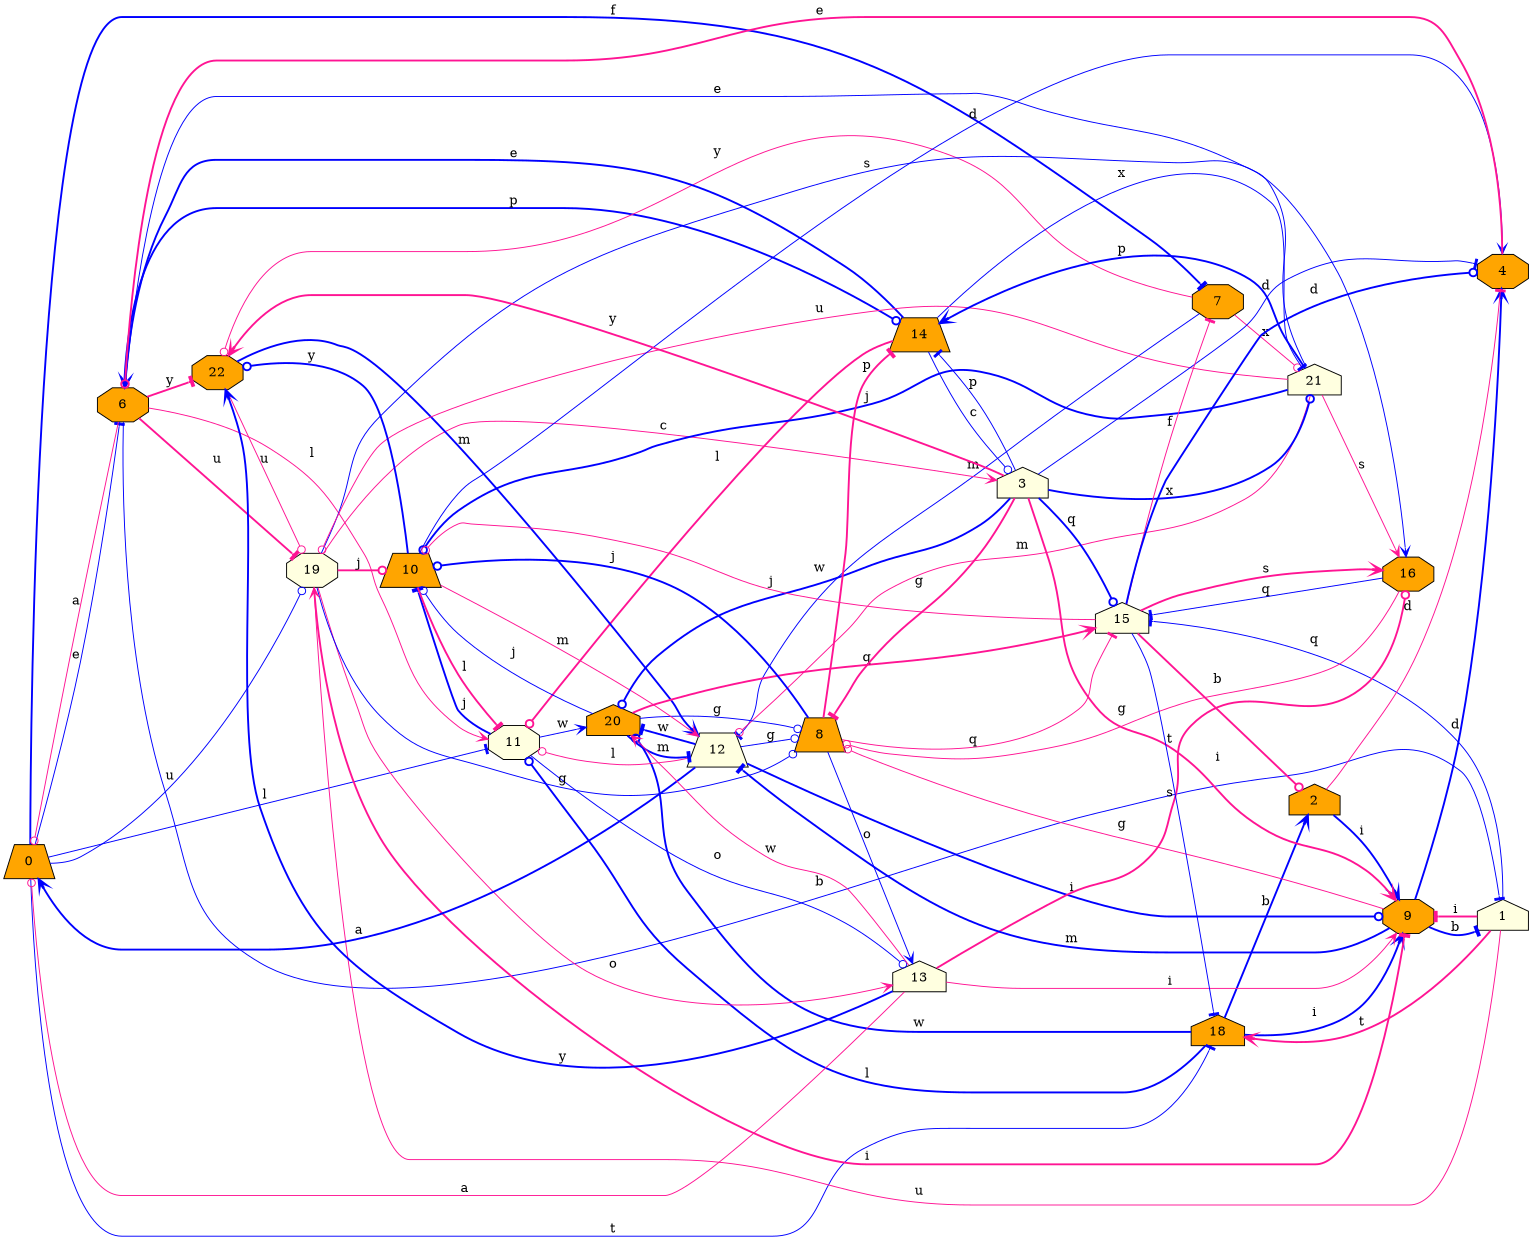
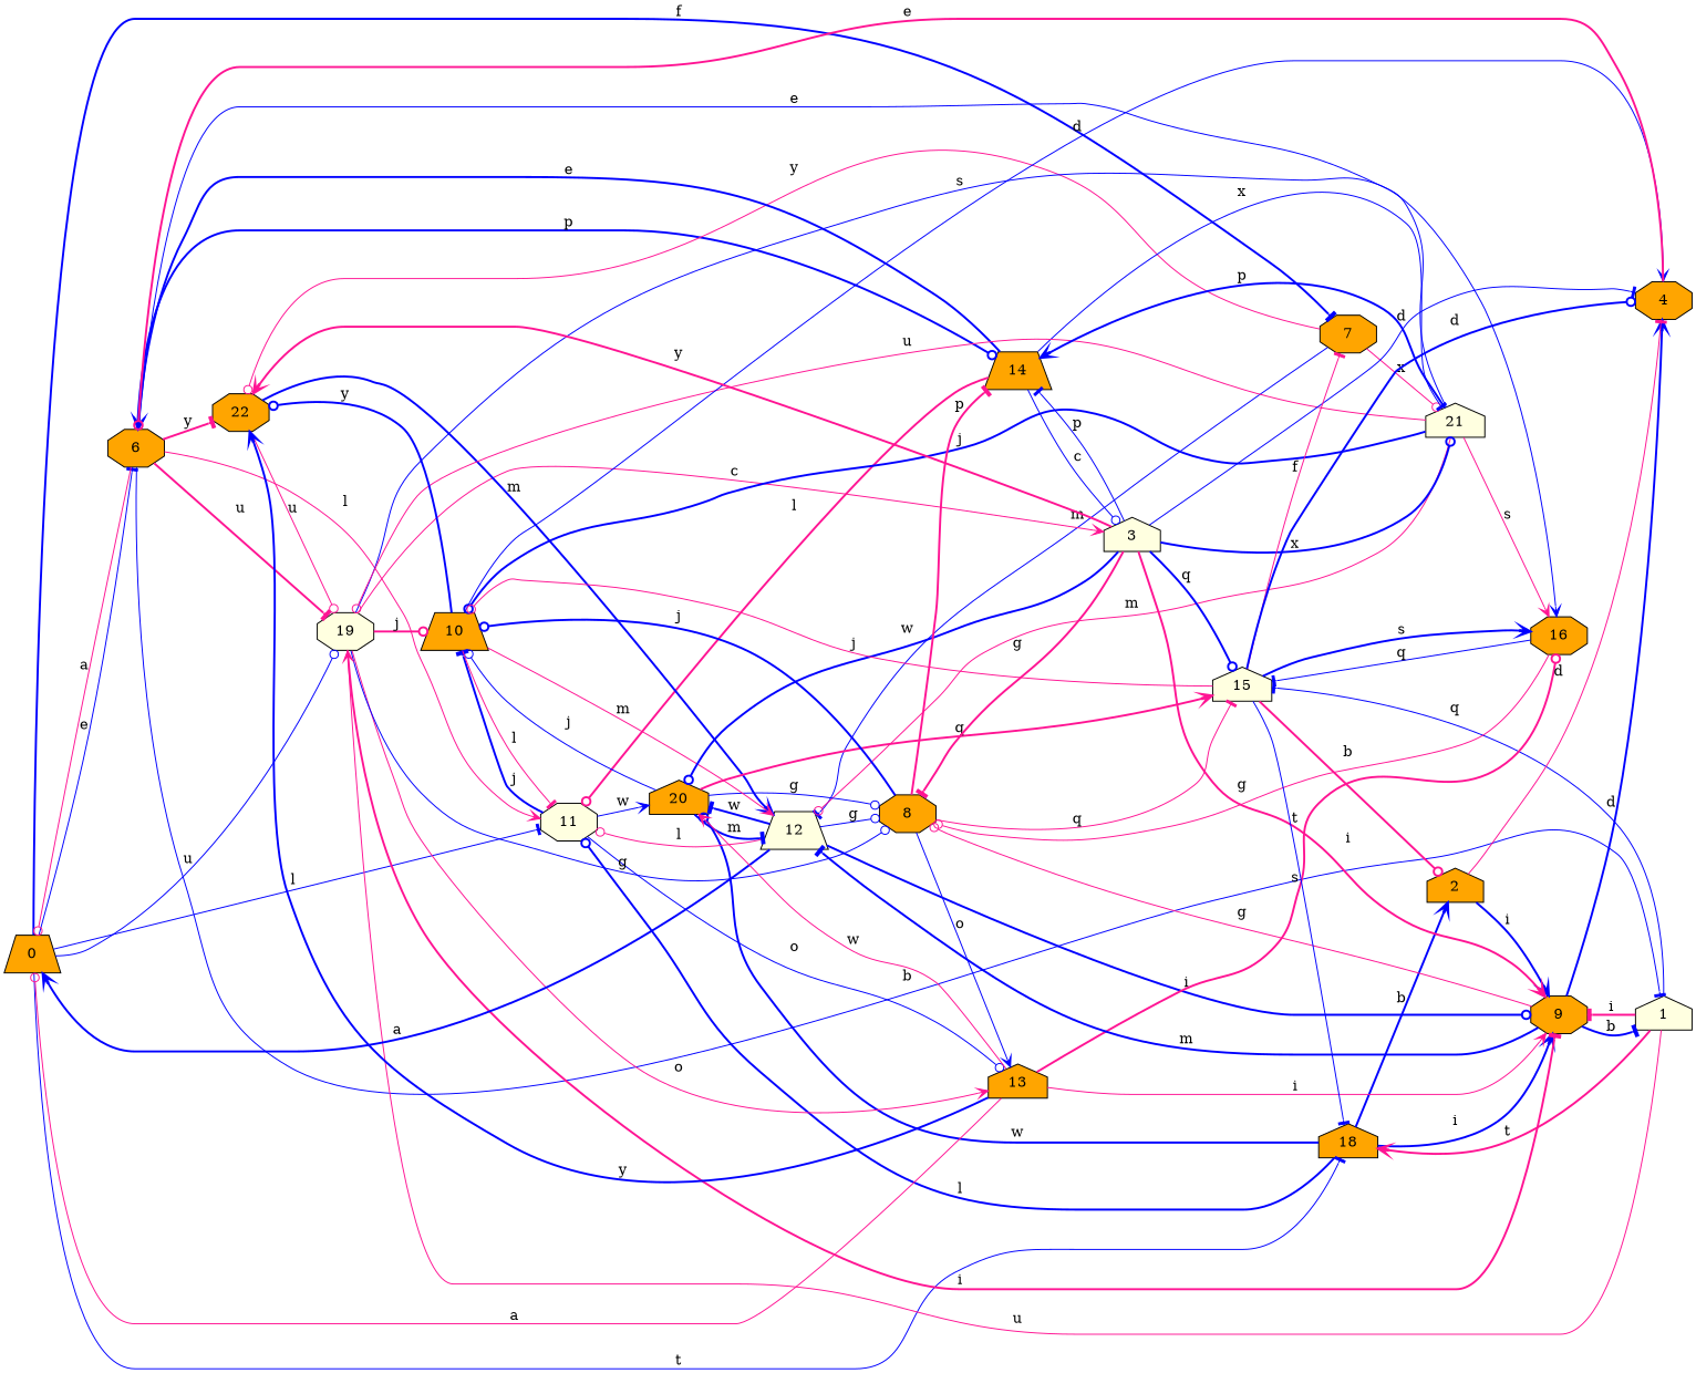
  strict digraph {
    rankdir=LR
    node [fillcolor=orange shape=octagon style=filled]
    edge [arrowhead=odot color=blue style=solid]
    0 [shape=trapezium]
    6
    7
    11 [fillcolor=lightyellow]
    18 [shape=house]
    19 [fillcolor=lightyellow]
    1 [fillcolor=lightyellow shape=house]
    14 [shape=trapezium]
    22
    21 [fillcolor=lightyellow shape=house]
    12 [fillcolor=lightyellow shape=trapezium]
    20 [shape=house]
    10 [shape=trapezium]
-   13 [fillcolor=lightyellow shape=house]
+   13 [shape=house]
    9
    2 [shape=house]
    3 [fillcolor=lightyellow shape=house]
-   8 [shape=trapezium]
+   8
    16
    15 [fillcolor=lightyellow shape=house]
    4
    0 -> 6 [arrowhead=tee label=e]
    0 -> 7 [arrowhead=tee label=f style=bold]
    0 -> 11 [arrowhead=tee label=l]
    0 -> 18 [arrowhead=tee label=t]
    0 -> 19 [label=u]
    6 -> 0 [color=deeppink label=a]
    6 -> 11 [arrowhead=vee color=deeppink label=l]
    6 -> 19 [arrowhead=tee color=deeppink label=u style=bold]
    6 -> 1 [arrowhead=tee label=b]
    6 -> 14 [label=p style=bold]
    6 -> 22 [arrowhead=tee color=deeppink label=y style=bold]
    7 -> 22 [color=deeppink label=y]
    7 -> 21 [color=deeppink label=x]
    7 -> 12 [arrowhead=tee label=m]
    11 -> 20 [arrowhead=vee label=w]
    11 -> 10 [arrowhead=tee label=j style=bold]
    11 -> 13 [label=o]
    18 -> 11 [label=l style=bold]
    18 -> 20 [label=w style=bold]
    18 -> 9 [arrowhead=vee label=i style=bold]
    18 -> 2 [arrowhead=vee label=b style=bold]
    19 -> 10 [color=deeppink label=j style=bold]
    19 -> 13 [arrowhead=vee color=deeppink label=o]
    19 -> 9 [arrowhead=tee color=deeppink label=i style=bold]
    19 -> 3 [arrowhead=vee color=deeppink label=c]
    19 -> 8 [label=g]
    19 -> 16 [arrowhead=vee label=s]
    1 -> 18 [arrowhead=vee color=deeppink label=t style=bold]
    1 -> 19 [arrowhead=vee color=deeppink label=u]
    1 -> 9 [arrowhead=tee color=deeppink label=i style=bold]
    1 -> 15 [arrowhead=tee label=q]
    14 -> 6 [arrowhead=vee label=e style=bold]
    14 -> 11 [color=deeppink label=l style=bold]
    14 -> 21 [arrowhead=tee label=x]
    14 -> 3 [label=c]
    22 -> 19 [color=deeppink label=u]
    22 -> 12 [arrowhead=vee label=m style=bold]
    21 -> 6 [arrowhead=vee label=e]
    21 -> 19 [color=deeppink label=u]
    21 -> 14 [arrowhead=vee label=p style=bold]
    21 -> 12 [color=deeppink label=m]
    21 -> 10 [label=j style=bold]
    21 -> 16 [arrowhead=vee color=deeppink label=s]
    12 -> 0 [arrowhead=vee label=a style=bold]
    12 -> 11 [color=deeppink label=l]
    12 -> 20 [arrowhead=tee label=w style=bold]
    12 -> 9 [label=i style=bold]
    12 -> 8 [label=g]
    20 -> 12 [arrowhead=tee label=m style=bold]
    20 -> 10 [label=j]
    20 -> 8 [label=g]
    20 -> 15 [arrowhead=vee color=deeppink label=q style=bold]
-   10 -> 11 [arrowhead=tee color=deeppink label=l style=bold]
+   10 -> 11 [arrowhead=tee color=deeppink label=l]
    10 -> 22 [label=y style=bold]
    10 -> 12 [arrowhead=vee color=deeppink label=m]
    10 -> 4 [arrowhead=vee label=d]
    13 -> 0 [color=deeppink label=a]
    13 -> 22 [arrowhead=vee label=y style=bold]
    13 -> 20 [arrowhead=vee color=deeppink label=w]
    13 -> 9 [arrowhead=vee color=deeppink label=i]
    13 -> 16 [color=deeppink label=s style=bold]
    9 -> 1 [arrowhead=tee label=b style=bold]
    9 -> 12 [arrowhead=tee label=m style=bold]
    9 -> 8 [color=deeppink label=g]
    9 -> 4 [arrowhead=vee label=d style=bold]
    2 -> 9 [arrowhead=vee label=i style=bold]
    2 -> 4 [arrowhead=tee color=deeppink label=d]
    3 -> 14 [arrowhead=tee label=p]
    3 -> 22 [arrowhead=vee color=deeppink label=y style=bold]
    3 -> 21 [label=x style=bold]
    3 -> 20 [label=w style=bold]
    3 -> 9 [arrowhead=vee color=deeppink label=i style=bold]
    3 -> 8 [arrowhead=tee color=deeppink label=g style=bold]
    3 -> 15 [label=q style=bold]
    3 -> 4 [arrowhead=tee label=d]
    8 -> 14 [arrowhead=tee color=deeppink label=p style=bold]
    8 -> 10 [label=j style=bold]
    8 -> 13 [arrowhead=vee label=o]
    8 -> 15 [arrowhead=tee color=deeppink label=q]
    16 -> 8 [color=deeppink label=g]
    16 -> 15 [arrowhead=tee label=q]
    15 -> 7 [arrowhead=tee color=deeppink label=f]
    15 -> 18 [arrowhead=tee label=t]
    15 -> 10 [color=deeppink label=j]
    15 -> 2 [color=deeppink label=b style=bold]
-   15 -> 16 [arrowhead=vee color=deeppink label=s style=bold]
+   15 -> 16 [arrowhead=vee label=s style=bold]
    15 -> 4 [label=d style=bold]
    4 -> 6 [color=deeppink label=e style=bold]
  }
